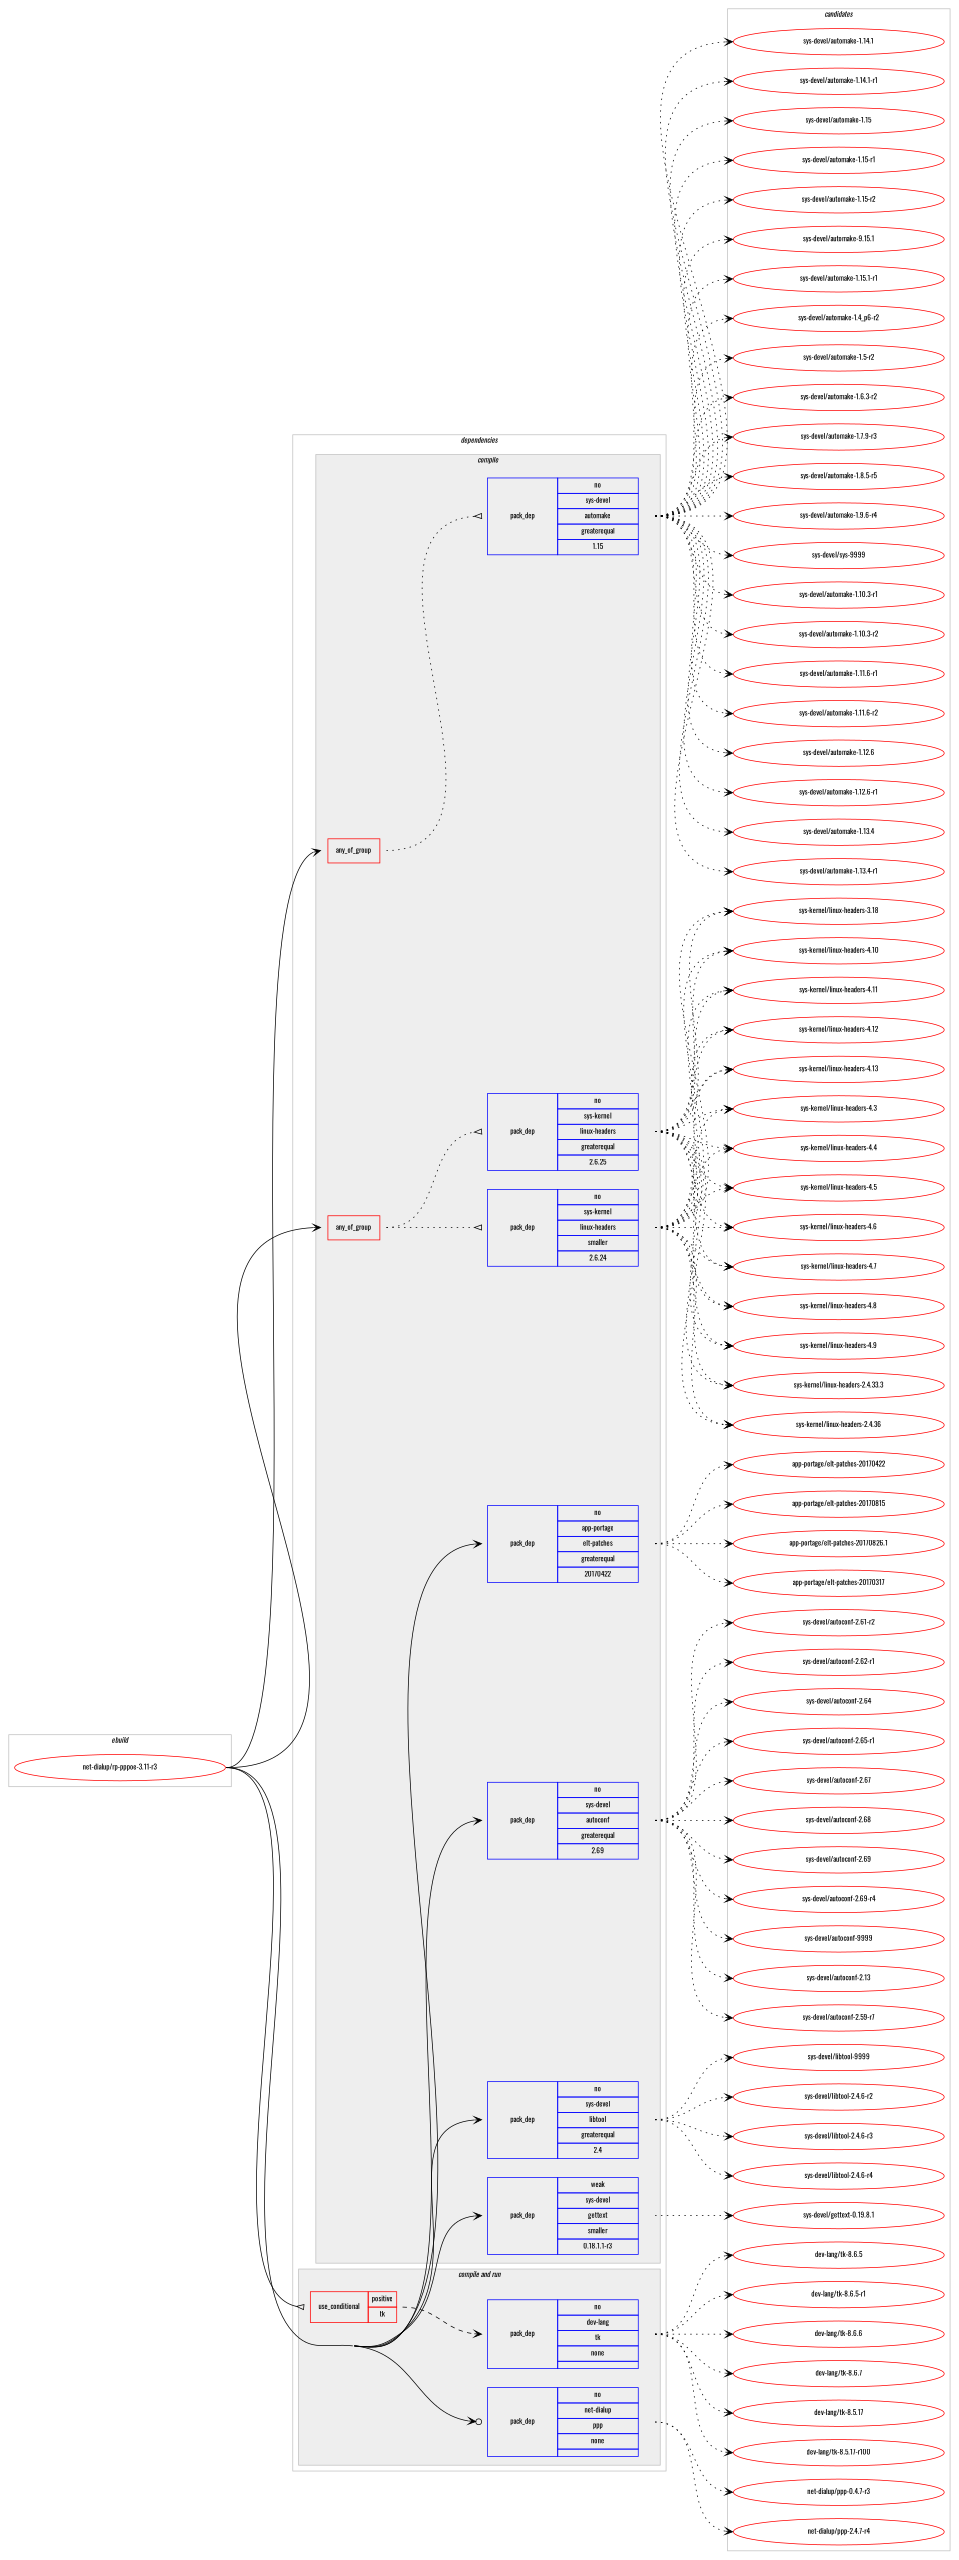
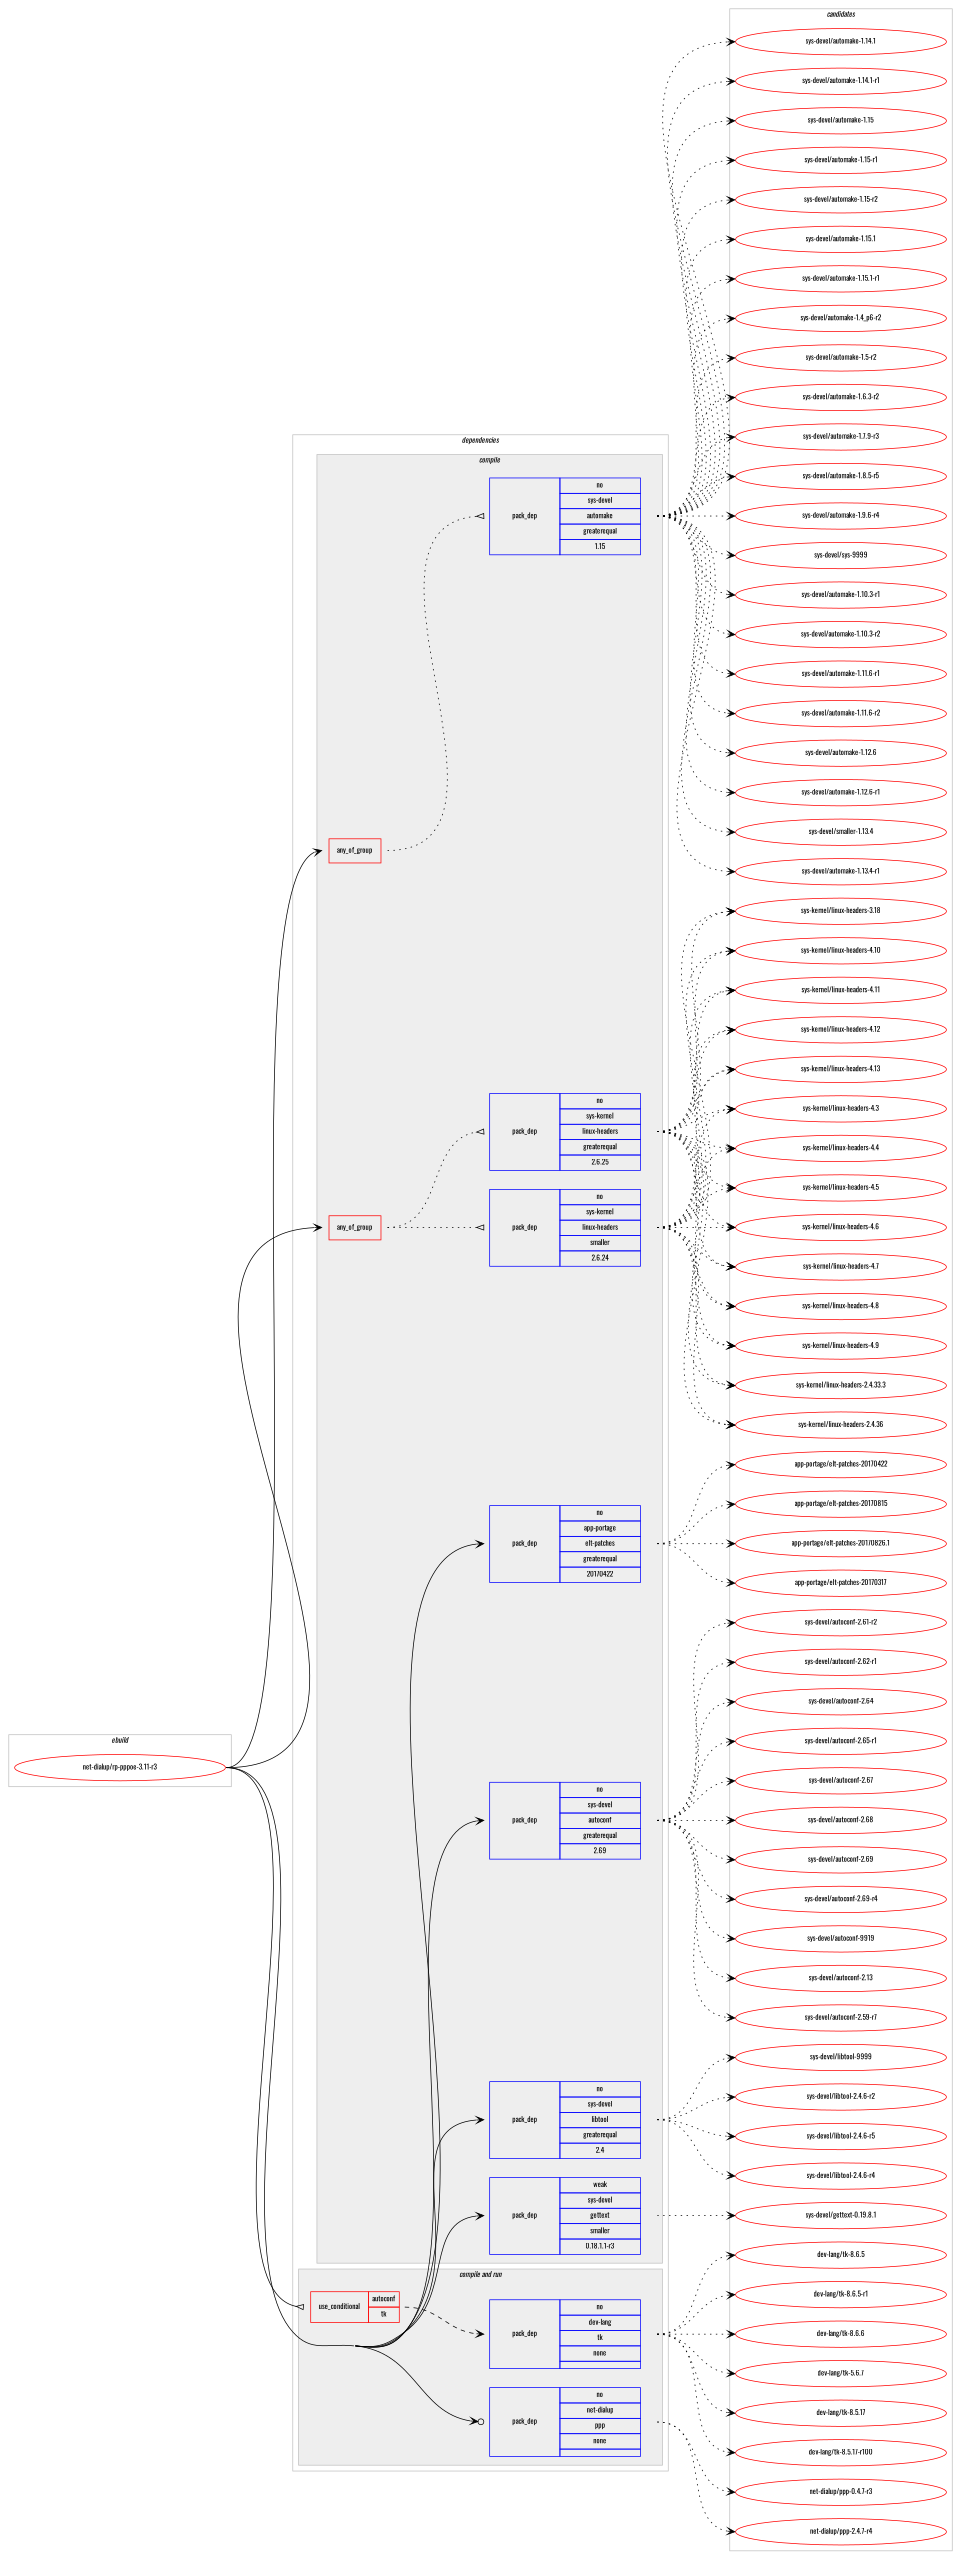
  digraph {
    compound=true
    concentrate=true
    fontname=Oswald
    fontsize=10
    newrank=true
    rankdir=LR
    ranksep=1.5
    node [color=red fontname=Oswald fontsize=10]
    edge [arrowhead=vee fontname=Oswald headport=w style=dotted tailport=e weight=100]
    n1 [label="net-dialup/rp-pppoe-3.11-r3" width=4]
    n2 [color=blue label=<<TABLE BORDER="0" CELLBORDER="1" CELLSPACING="0" CELLPADDING="4" WIDTH="220"><TR><TD ROWSPAN="6" CELLPADDING="30">pack_dep</TD></TR><TR><TD WIDTH="110">no</TD></TR><TR><TD>sys-devel</TD></TR><TR><TD>automake</TD></TR><TR><TD>greaterequal</TD></TR><TR><TD>1.15</TD></TR></TABLE>> shape=none]
    n3 [label=<<TABLE BORDER="0" CELLBORDER="1" CELLSPACING="0" CELLPADDING="4"><TR><TD CELLPADDING="10">any_of_group</TD></TR></TABLE>> shape=none]
    n4 [color=blue label=<<TABLE BORDER="0" CELLBORDER="1" CELLSPACING="0" CELLPADDING="4" WIDTH="220"><TR><TD ROWSPAN="6" CELLPADDING="30">pack_dep</TD></TR><TR><TD WIDTH="110">no</TD></TR><TR><TD>sys-kernel</TD></TR><TR><TD>linux-headers</TD></TR><TR><TD>smaller</TD></TR><TR><TD>2.6.24</TD></TR></TABLE>> shape=none]
    n5 [color=blue label=<<TABLE BORDER="0" CELLBORDER="1" CELLSPACING="0" CELLPADDING="4" WIDTH="220"><TR><TD ROWSPAN="6" CELLPADDING="30">pack_dep</TD></TR><TR><TD WIDTH="110">no</TD></TR><TR><TD>sys-kernel</TD></TR><TR><TD>linux-headers</TD></TR><TR><TD>greaterequal</TD></TR><TR><TD>2.6.25</TD></TR></TABLE>> shape=none]
    n6 [label=<<TABLE BORDER="0" CELLBORDER="1" CELLSPACING="0" CELLPADDING="4"><TR><TD CELLPADDING="10">any_of_group</TD></TR></TABLE>> shape=none]
    n7 [color=blue label=<<TABLE BORDER="0" CELLBORDER="1" CELLSPACING="0" CELLPADDING="4" WIDTH="220"><TR><TD ROWSPAN="6" CELLPADDING="30">pack_dep</TD></TR><TR><TD WIDTH="110">no</TD></TR><TR><TD>app-portage</TD></TR><TR><TD>elt-patches</TD></TR><TR><TD>greaterequal</TD></TR><TR><TD>20170422</TD></TR></TABLE>> shape=none]
    n8 [color=blue label=<<TABLE BORDER="0" CELLBORDER="1" CELLSPACING="0" CELLPADDING="4" WIDTH="220"><TR><TD ROWSPAN="6" CELLPADDING="30">pack_dep</TD></TR><TR><TD WIDTH="110">no</TD></TR><TR><TD>sys-devel</TD></TR><TR><TD>autoconf</TD></TR><TR><TD>greaterequal</TD></TR><TR><TD>2.69</TD></TR></TABLE>> shape=none]
    n9 [color=blue label=<<TABLE BORDER="0" CELLBORDER="1" CELLSPACING="0" CELLPADDING="4" WIDTH="220"><TR><TD ROWSPAN="6" CELLPADDING="30">pack_dep</TD></TR><TR><TD WIDTH="110">no</TD></TR><TR><TD>sys-devel</TD></TR><TR><TD>libtool</TD></TR><TR><TD>greaterequal</TD></TR><TR><TD>2.4</TD></TR></TABLE>> shape=none]
    n10 [color=blue label=<<TABLE BORDER="0" CELLBORDER="1" CELLSPACING="0" CELLPADDING="4" WIDTH="220"><TR><TD ROWSPAN="6" CELLPADDING="30">pack_dep</TD></TR><TR><TD WIDTH="110">weak</TD></TR><TR><TD>sys-devel</TD></TR><TR><TD>gettext</TD></TR><TR><TD>smaller</TD></TR><TR><TD>0.18.1.1-r3</TD></TR></TABLE>> shape=none]
    n11 [color=blue label=<<TABLE BORDER="0" CELLBORDER="1" CELLSPACING="0" CELLPADDING="4" WIDTH="220"><TR><TD ROWSPAN="6" CELLPADDING="30">pack_dep</TD></TR><TR><TD WIDTH="110">no</TD></TR><TR><TD>dev-lang</TD></TR><TR><TD>tk</TD></TR><TR><TD>none</TD></TR><TR><TD></TD></TR></TABLE>> shape=none]
-   n12 [label=<<TABLE BORDER="0" CELLBORDER="1" CELLSPACING="0" CELLPADDING="4"><TR><TD ROWSPAN="3" CELLPADDING="10">use_conditional</TD></TR><TR><TD>positive</TD></TR><TR><TD>tk</TD></TR></TABLE>> shape=none]
+   n12 [label=<<TABLE BORDER="0" CELLBORDER="1" CELLSPACING="0" CELLPADDING="4"><TR><TD ROWSPAN="3" CELLPADDING="10">use_conditional</TD></TR><TR><TD>autoconf</TD></TR><TR><TD>tk</TD></TR></TABLE>> shape=none]
    n13 [color=blue label=<<TABLE BORDER="0" CELLBORDER="1" CELLSPACING="0" CELLPADDING="4" WIDTH="220"><TR><TD ROWSPAN="6" CELLPADDING="30">pack_dep</TD></TR><TR><TD WIDTH="110">no</TD></TR><TR><TD>net-dialup</TD></TR><TR><TD>ppp</TD></TR><TR><TD>none</TD></TR><TR><TD></TD></TR></TABLE>> shape=none]
    n14 [label="sys-devel/automake-1.10.3-r1" width=4]
    n15 [label="sys-devel/automake-1.10.3-r2" width=4]
    n16 [label="sys-devel/automake-1.11.6-r1" width=4]
    n17 [label="sys-devel/automake-1.11.6-r2" width=4]
    n18 [label="sys-devel/automake-1.12.6" width=4]
    n19 [label="sys-devel/automake-1.12.6-r1" width=4]
-   n20 [label="sys-devel/automake-1.13.4" width=4]
+   n20 [label="sys-devel/smaller-1.13.4" width=4]
    n21 [label="sys-devel/automake-1.13.4-r1" width=4]
    n22 [label="sys-devel/automake-1.14.1" width=4]
    n23 [label="sys-devel/automake-1.14.1-r1" width=4]
    n24 [label="sys-devel/automake-1.15" width=4]
    n25 [label="sys-devel/automake-1.15-r1" width=4]
    n26 [label="sys-devel/automake-1.15-r2" width=4]
-   n27 [label="sys-devel/automake-9.15.1" width=4]
+   n27 [label="sys-devel/automake-1.15.1" width=4]
    n28 [label="sys-devel/automake-1.15.1-r1" width=4]
    n29 [label="sys-devel/automake-1.4_p6-r2" width=4]
    n30 [label="sys-devel/automake-1.5-r2" width=4]
    n31 [label="sys-devel/automake-1.6.3-r2" width=4]
    n32 [label="sys-devel/automake-1.7.9-r3" width=4]
    n33 [label="sys-devel/automake-1.8.5-r5" width=4]
    n34 [label="sys-devel/automake-1.9.6-r4" width=4]
    n35 [label="sys-devel/sys-9999" width=4]
    n36 [label="sys-kernel/linux-headers-2.4.33.3" width=4]
    n37 [label="sys-kernel/linux-headers-2.4.36" width=4]
    n38 [label="sys-kernel/linux-headers-3.18" width=4]
    n39 [label="sys-kernel/linux-headers-4.10" width=4]
    n40 [label="sys-kernel/linux-headers-4.11" width=4]
    n41 [label="sys-kernel/linux-headers-4.12" width=4]
    n42 [label="sys-kernel/linux-headers-4.13" width=4]
    n43 [label="sys-kernel/linux-headers-4.3" width=4]
    n44 [label="sys-kernel/linux-headers-4.4" width=4]
    n45 [label="sys-kernel/linux-headers-4.5" width=4]
    n46 [label="sys-kernel/linux-headers-4.6" width=4]
    n47 [label="sys-kernel/linux-headers-4.7" width=4]
    n48 [label="sys-kernel/linux-headers-4.8" width=4]
    n49 [label="sys-kernel/linux-headers-4.9" width=4]
    n50 [label="app-portage/elt-patches-20170317" width=4]
    n51 [label="app-portage/elt-patches-20170422" width=4]
    n52 [label="app-portage/elt-patches-20170815" width=4]
    n53 [label="app-portage/elt-patches-20170826.1" width=4]
    n54 [label="sys-devel/autoconf-2.13" width=4]
    n55 [label="sys-devel/autoconf-2.59-r7" width=4]
    n56 [label="sys-devel/autoconf-2.61-r2" width=4]
    n57 [label="sys-devel/autoconf-2.62-r1" width=4]
    n58 [label="sys-devel/autoconf-2.64" width=4]
    n59 [label="sys-devel/autoconf-2.65-r1" width=4]
    n60 [label="sys-devel/autoconf-2.67" width=4]
    n61 [label="sys-devel/autoconf-2.68" width=4]
    n62 [label="sys-devel/autoconf-2.69" width=4]
    n63 [label="sys-devel/autoconf-2.69-r4" width=4]
-   n64 [label="sys-devel/autoconf-9999" width=4]
+   n64 [label="sys-devel/autoconf-9919" width=4]
    n65 [label="sys-devel/libtool-2.4.6-r2" width=4]
-   n66 [label="sys-devel/libtool-2.4.6-r3" width=4]
+   n66 [label="sys-devel/libtool-2.4.6-r5" width=4]
    n67 [label="sys-devel/libtool-2.4.6-r4" width=4]
    n68 [label="sys-devel/libtool-9999" width=4]
    n69 [label="sys-devel/gettext-0.19.8.1" width=4]
    n70 [label="dev-lang/tk-8.5.17" width=4]
    n71 [label="dev-lang/tk-8.5.17-r100" width=4]
    n72 [label="dev-lang/tk-8.6.5" width=4]
    n73 [label="dev-lang/tk-8.6.5-r1" width=4]
    n74 [label="dev-lang/tk-8.6.6" width=4]
-   n75 [label="dev-lang/tk-8.6.7" width=4]
+   n75 [label="dev-lang/tk-5.6.7" width=4]
    n76 [label="net-dialup/ppp-0.4.7-r3" width=4]
    n77 [label="net-dialup/ppp-2.4.7-r4" width=4]
    subgraph cluster_1 {
      color=gray
      label=<<i>ebuild</i>>
      rank=same
      n1
    }
    subgraph cluster_2 {
      color=gray
      label=<<i>dependencies</i>>
      subgraph cluster_3 {
        color=gray
        fillcolor="#eeeeee"
        label=<<i>compile</i>>
        style=filled
        subgraph sub_4 {
          color=gray
          fillcolor="#eeeeee"
          label=<<i>compile</i>>
          style=filled
          n3
          subgraph sub_5 {
            color=gray
            fillcolor="#eeeeee"
            label=<<i>compile</i>>
            style=filled
            n2
          }
        }
        subgraph sub_6 {
          color=gray
          fillcolor="#eeeeee"
          label=<<i>compile</i>>
          style=filled
          n6
          subgraph sub_7 {
            color=gray
            fillcolor="#eeeeee"
            label=<<i>compile</i>>
            style=filled
            n4
          }
          subgraph sub_8 {
            color=gray
            fillcolor="#eeeeee"
            label=<<i>compile</i>>
            style=filled
            n5
          }
        }
        subgraph sub_9 {
          color=gray
          fillcolor="#eeeeee"
          label=<<i>compile</i>>
          style=filled
          n7
        }
        subgraph sub_10 {
          color=gray
          fillcolor="#eeeeee"
          label=<<i>compile</i>>
          style=filled
          n8
        }
        subgraph sub_11 {
          color=gray
          fillcolor="#eeeeee"
          label=<<i>compile</i>>
          style=filled
          n9
        }
        subgraph sub_12 {
          color=gray
          fillcolor="#eeeeee"
          label=<<i>compile</i>>
          style=filled
          n10
        }
      }
      subgraph cluster_13 {
        color=gray
        fillcolor="#eeeeee"
        label=<<i>compile and run</i>>
        style=filled
        subgraph sub_14 {
          color=gray
          fillcolor="#eeeeee"
          label=<<i>compile and run</i>>
          style=filled
          n12
          subgraph sub_15 {
            color=gray
            fillcolor="#eeeeee"
            label=<<i>compile and run</i>>
            style=filled
            n11
          }
        }
        subgraph sub_16 {
          color=gray
          fillcolor="#eeeeee"
          label=<<i>compile and run</i>>
          style=filled
          n13
        }
      }
      subgraph cluster_17 {
        color=gray
        fillcolor="#eeeeee"
        label=<<i>run</i>>
        style=filled
      }
    }
    subgraph cluster_18 {
      color=gray
      label=<<i>candidates</i>>
      rank=same
      subgraph sub_19 {
        color=black
        label=<<i>candidates</i>>
        nodesep=1
        rank=same
        n14
        n15
        n16
        n17
        n18
        n19
        n20
        n21
        n22
        n23
        n24
        n25
        n26
        n27
        n28
        n29
        n30
        n31
        n32
        n33
        n34
        n35
      }
      subgraph sub_20 {
        color=black
        label=<<i>candidates</i>>
        nodesep=1
        rank=same
        n36
        n37
        n38
        n39
        n40
        n41
        n42
        n43
        n44
        n45
        n46
        n47
        n48
        n49
      }
      subgraph sub_21 {
        color=black
        label=<<i>candidates</i>>
        nodesep=1
        rank=same
        n36
        n37
        n38
        n39
        n40
        n41
        n42
        n43
        n44
        n45
        n46
        n47
        n48
        n49
      }
      subgraph sub_22 {
        color=black
        label=<<i>candidates</i>>
        nodesep=1
        rank=same
        n50
        n51
        n52
        n53
      }
      subgraph sub_23 {
        color=black
        label=<<i>candidates</i>>
        nodesep=1
        rank=same
        n54
        n55
        n56
        n57
        n58
        n59
        n60
        n61
        n62
        n63
        n64
      }
      subgraph sub_24 {
        color=black
        label=<<i>candidates</i>>
        nodesep=1
        rank=same
        n65
        n66
        n67
        n68
      }
      subgraph sub_25 {
        color=black
        label=<<i>candidates</i>>
        nodesep=1
        rank=same
        n69
      }
      subgraph sub_26 {
        color=black
        label=<<i>candidates</i>>
        nodesep=1
        rank=same
        n70
        n71
        n72
        n73
        n74
        n75
      }
      subgraph sub_27 {
        color=black
        label=<<i>candidates</i>>
        nodesep=1
        rank=same
        n76
        n77
      }
    }
    n1 -> n3 [style=solid weight=20]
    n1 -> n6 [style=solid weight=20]
    n1 -> n7 [style=solid weight=20]
    n1 -> n8 [style=solid weight=20]
    n1 -> n9 [style=solid weight=20]
    n1 -> n10 [style=solid weight=20]
    n1 -> n12 [arrowhead=oinv style=solid weight=20]
    n1 -> n13 [arrowhead=odotvee style=solid weight=20]
    n2 -> n14
    n2 -> n15
    n2 -> n16
    n2 -> n17
    n2 -> n18
    n2 -> n19
    n2 -> n20
    n2 -> n21
    n2 -> n22
    n2 -> n23
    n2 -> n24
    n2 -> n25
    n2 -> n26
    n2 -> n27
    n2 -> n28
    n2 -> n29
    n2 -> n30
    n2 -> n31
    n2 -> n32
    n2 -> n33
    n2 -> n34
    n2 -> n35
    n3 -> n2 [arrowhead=oinv weight=20]
    n4 -> n36
    n4 -> n37
    n4 -> n38
    n4 -> n39
    n4 -> n40
    n4 -> n41
    n4 -> n42
    n4 -> n43
    n4 -> n44
    n4 -> n45
    n4 -> n46
    n4 -> n47
    n4 -> n48
    n4 -> n49
    n5 -> n36
    n5 -> n37
    n5 -> n38
    n5 -> n39
    n5 -> n40
    n5 -> n41
    n5 -> n42
    n5 -> n43
    n5 -> n44
    n5 -> n45
    n5 -> n46
    n5 -> n47
    n5 -> n48
    n5 -> n49
    n6 -> n4 [arrowhead=oinv weight=20]
    n6 -> n5 [arrowhead=oinv weight=20]
    n7 -> n50
    n7 -> n51
    n7 -> n52
    n7 -> n53
    n8 -> n54
    n8 -> n55
    n8 -> n56
    n8 -> n57
    n8 -> n58
    n8 -> n59
    n8 -> n60
    n8 -> n61
    n8 -> n62
    n8 -> n63
    n8 -> n64
    n9 -> n65
    n9 -> n66
    n9 -> n67
    n9 -> n68
    n10 -> n69
    n11 -> n70
    n11 -> n71
    n11 -> n72
    n11 -> n73
    n11 -> n74
    n11 -> n75
    n12 -> n11 [style=dashed weight=20]
    n13 -> n76
    n13 -> n77
  }
